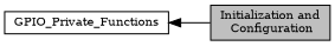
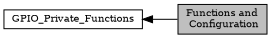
  digraph {
    rankdir=LR
    fontname="DejaVu Serif"
    node [color=black fontname="DejaVu Serif" fontsize=10 shape=record style=filled]
    n1 [fillcolor=white height=0.2 label=GPIO_Private_Functions width=0.4]
-   n2 [fillcolor=grey75 fontcolor=black height=0.2 label="Initialization and\l Configuration" width=0.4]
+   n2 [fillcolor=grey75 fontcolor=black height=0.2 label="Functions and\l Configuration" width=0.4]
    n1 -> n2 [dir=back fontname="DejaVu Serif" fontsize=10 labelfontname=Helvetica labelfontsize=10 shape=plaintext style=solid]
  }
